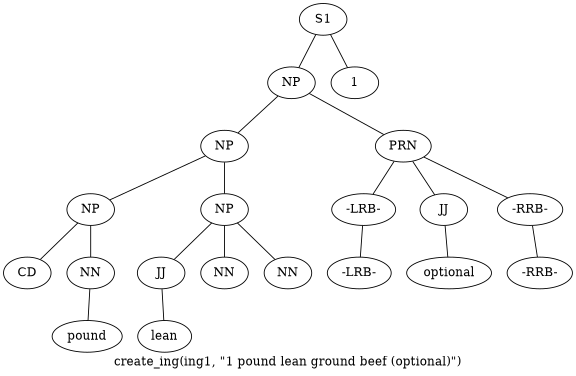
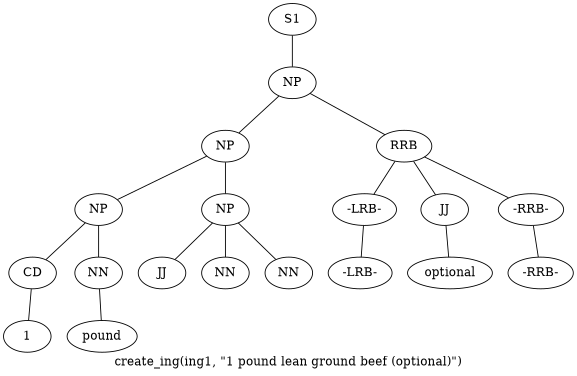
  graph {
    label="create_ing(ing1, \"1 pound lean ground beef (optional)\")"
    n1 [label=S1]
    n2 [label=NP]
    n3 [label=NP]
-   n4 [label=PRN]
+   n4 [label=RRB]
    n5 [label=NP]
    n6 [label=NP]
    n7 [label="-LRB-"]
    n8 [label=JJ]
    n9 [label="-RRB-"]
    n10 [label=CD]
    n11 [label=NN]
    n12 [label=JJ]
    n13 [label=NN]
    n14 [label=NN]
    n15 [label=1]
    n16 [label=pound]
-   n17 [label=lean]
    n18 [label="-LRB-"]
    n19 [label=optional]
    n20 [label="-RRB-"]
    n1 -- n2
    n2 -- n3
    n2 -- n4
    n3 -- n5
    n3 -- n6
    n4 -- n7
    n4 -- n8
    n4 -- n9
    n5 -- n10
    n5 -- n11
    n6 -- n12
    n6 -- n13
    n6 -- n14
    n7 -- n18
    n8 -- n19
    n9 -- n20
-   n1 -- n15
+   n10 -- n15
    n11 -- n16
-   n12 -- n17
  }
